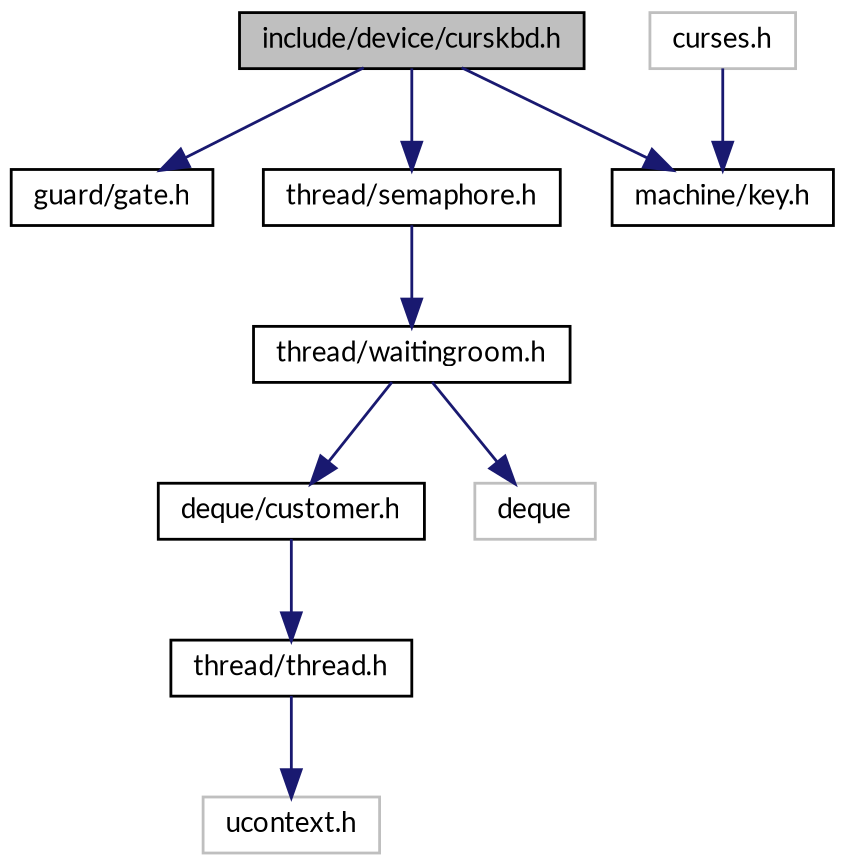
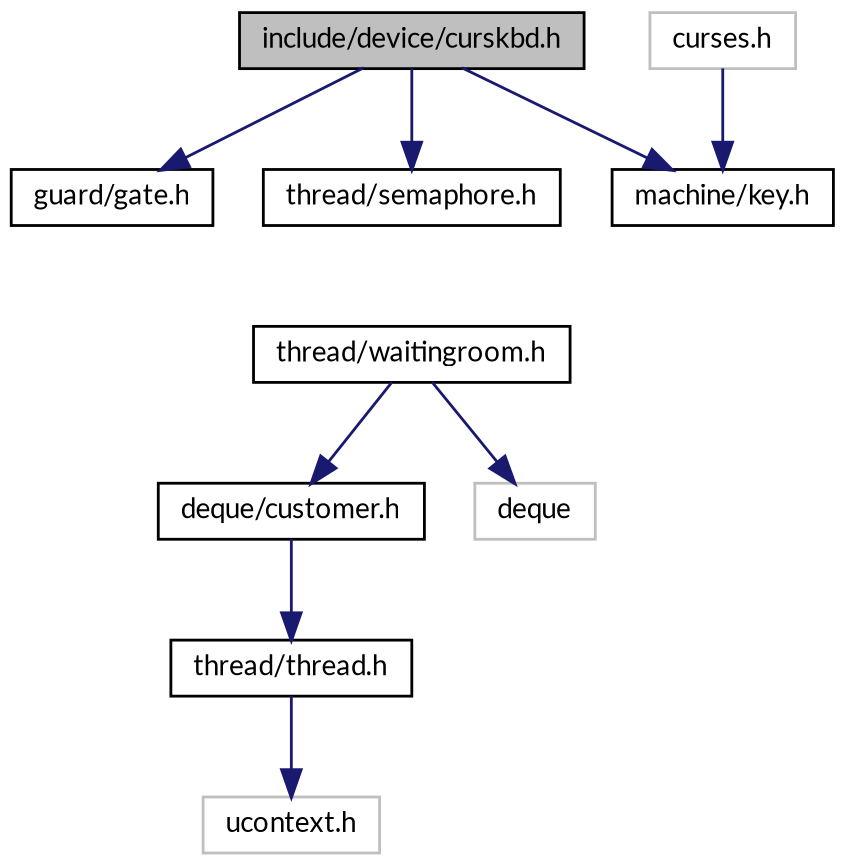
  digraph {
    fontname=Lato
    node [color=black fontname=Lato fontsize=10 shape=record]
    edge [color=midnightblue fontname=Lato fontsize=10 labelfontname=Helvetica labelfontsize=10 style=solid]
    n1 [fillcolor=grey75 fontcolor=black height=0.2 label="include/device/curskbd.h" style=filled width=0.4]
    n2 [height=0.2 label="guard/gate.h" width=0.4]
    n3 [height=0.2 label="machine/key.h" width=0.4]
    n4 [height=0.2 label="thread/semaphore.h" width=0.4]
    n5 [height=0.2 label="thread/waitingroom.h" width=0.4]
    n6 [color=grey75 height=0.2 label="curses.h" width=0.4]
    n7 [height=0.2 label="deque/customer.h" width=0.4]
    n8 [color=grey75 height=0.2 label=deque width=0.4]
    n9 [height=0.2 label="thread/thread.h" width=0.4]
    n10 [color=grey75 height=0.2 label="ucontext.h" width=0.4]
    n1 -> n2
    n1 -> n3
    n1 -> n4
-   n4 -> n5
    n5 -> n7
    n5 -> n8
    n6 -> n3
    n7 -> n9
    n9 -> n10
  }
